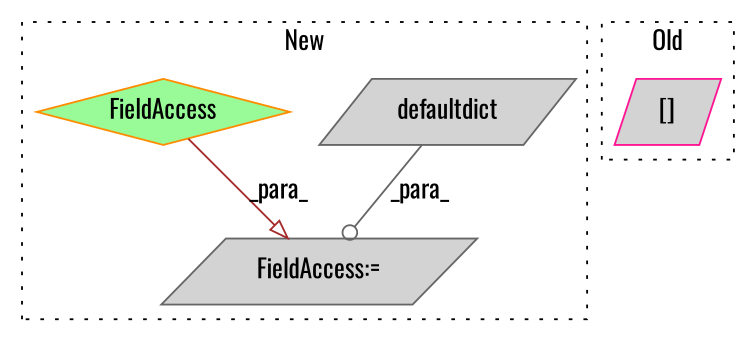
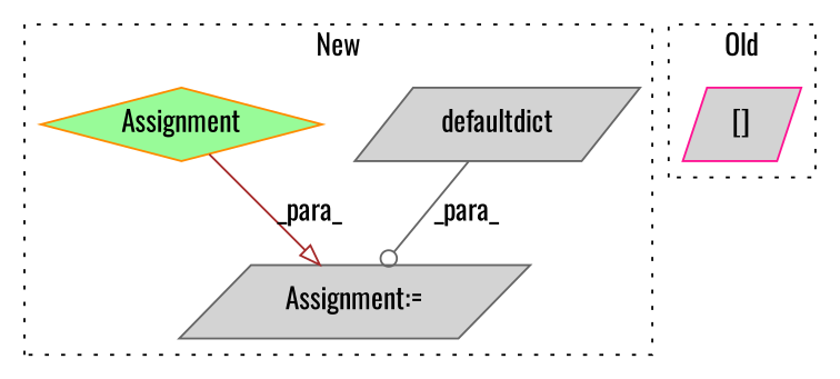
  digraph {
    fontname=Oswald
    node [color=gray40 fillcolor=lightgrey fontname=Oswald shape=parallelogram style=filled]
    edge [fontname=Oswald]
    n1 [a=32 l="12,1" label=defaultdict s="611,627"]
-   n2 [a=22 color=darkorange fillcolor=palegreen l=4 label=FieldAccess s=623 shape=diamond]
-   n3 [a=7 l=1 label="FieldAccess:=" s=610]
+   n2 [a=22 color=darkorange fillcolor=palegreen l=4 label=Assignment s=623 shape=diamond]
+   n3 [a=7 l=1 label="Assignment:=" s=610]
    n4 [a=2 color=deeppink l="17,1" label="[]" s="1251,1277"]
    subgraph cluster_1 {
      label=New
      style=dotted
      n1
      n2
      n3
    }
    subgraph cluster_2 {
      label=Old
      style=dotted
      n4
    }
    n1 -> n3 [arrowhead=odot color=gray40 label=_para_]
    n2 -> n3 [arrowhead=onormal color=brown label=_para_]
  }
